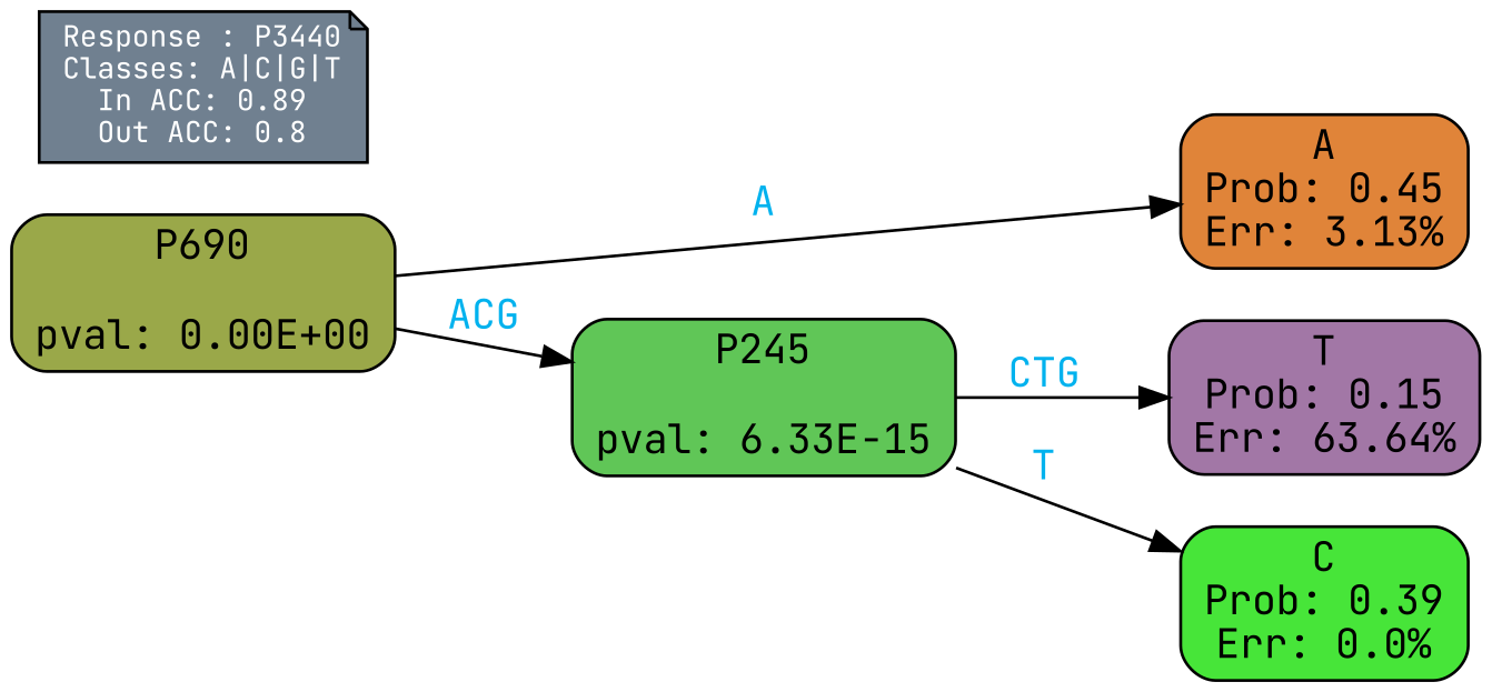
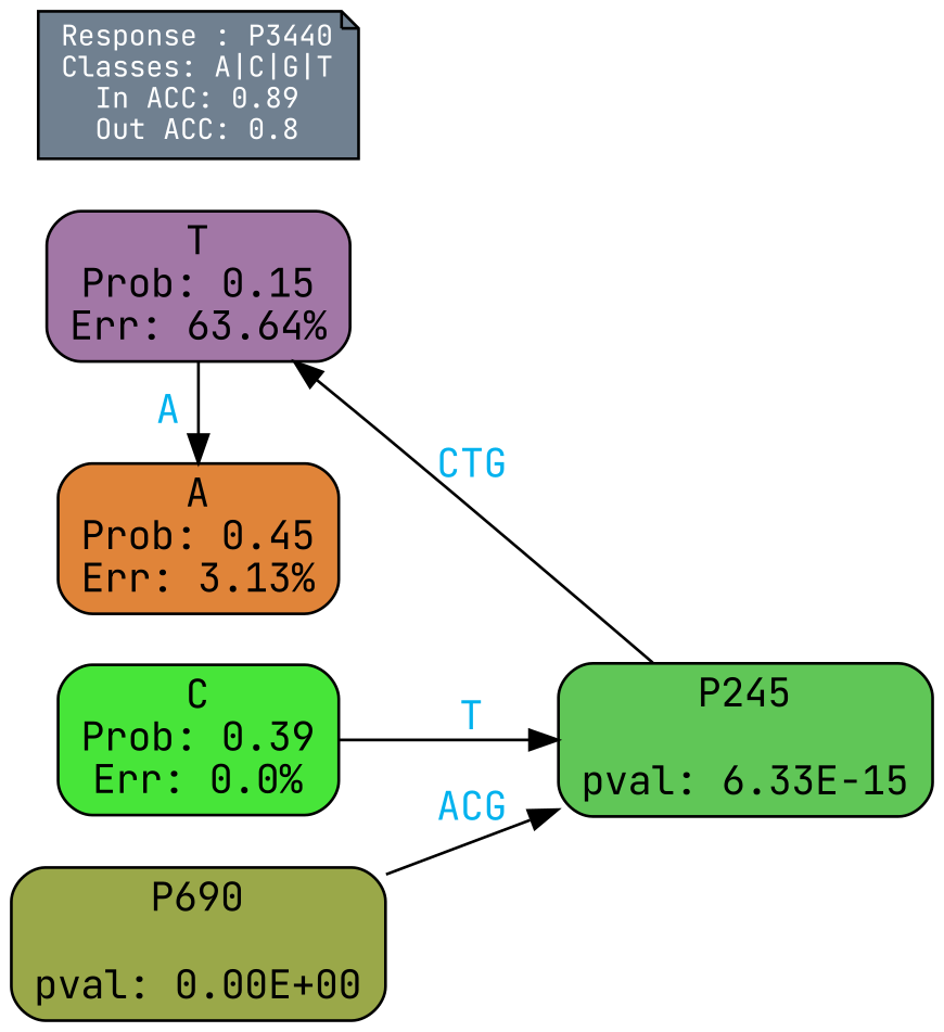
  digraph {
    fontname="JetBrains Mono"
    rankdir=LR
    ranksep=equally
    splines=polylines
    node [color=black fontname="JetBrains Mono" shape=box style="filled, rounded"]
    edge [fontcolor=deepskyblue2 fontname="JetBrains Mono"]
    n1 [fillcolor="#e08439" label="A\nProb: 0.45\nErr: 3.13%"]
    n2 [fillcolor="#a277a6" label="T\nProb: 0.15\nErr: 63.64%"]
    n3 [fillcolor="#47e539" label="C\nProb: 0.39\nErr: 0.0%"]
    n4 [align=left fillcolor=slategray fontcolor=white fontsize=10 label="Response : P3440\nClasses: A|C|G|T\nIn ACC: 0.89\nOut ACC: 0.8\n" shape=note style=filled]
    n5 [fillcolor="#9aa849" label="P690\n\npval: 0.00E+00"]
    n6 [fillcolor="#60c657" label="P245\n\npval: 6.33E-15"]
    subgraph sub_1 {
      rank=same
      n1
      n2
      n3
    }
    subgraph sub_2 {
      rank=same
      n4
      n5
    }
-   n5 -> n1 [label=A]
+   n2 -> n1 [label=A]
    n5 -> n6 [label=ACG]
    n6 -> n2 [label=CTG]
-   n6 -> n3 [label=T]
+   n3 -> n6 [label=T]
  }
